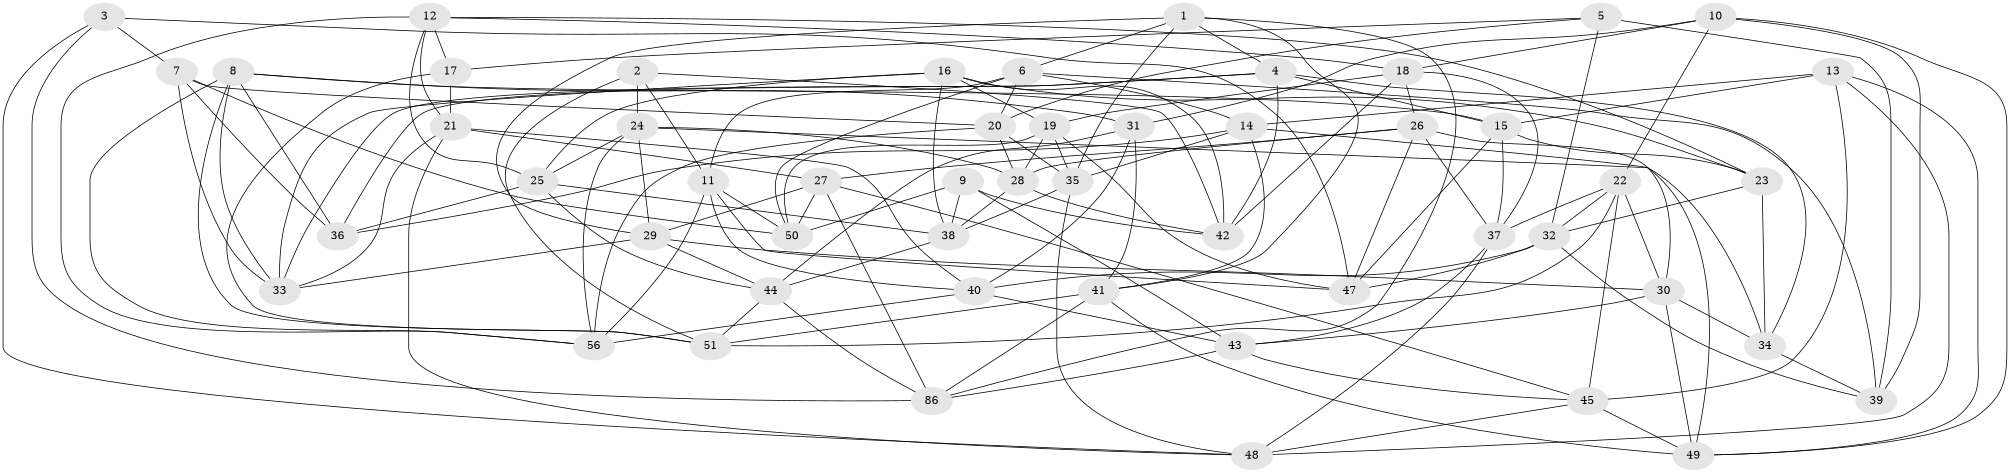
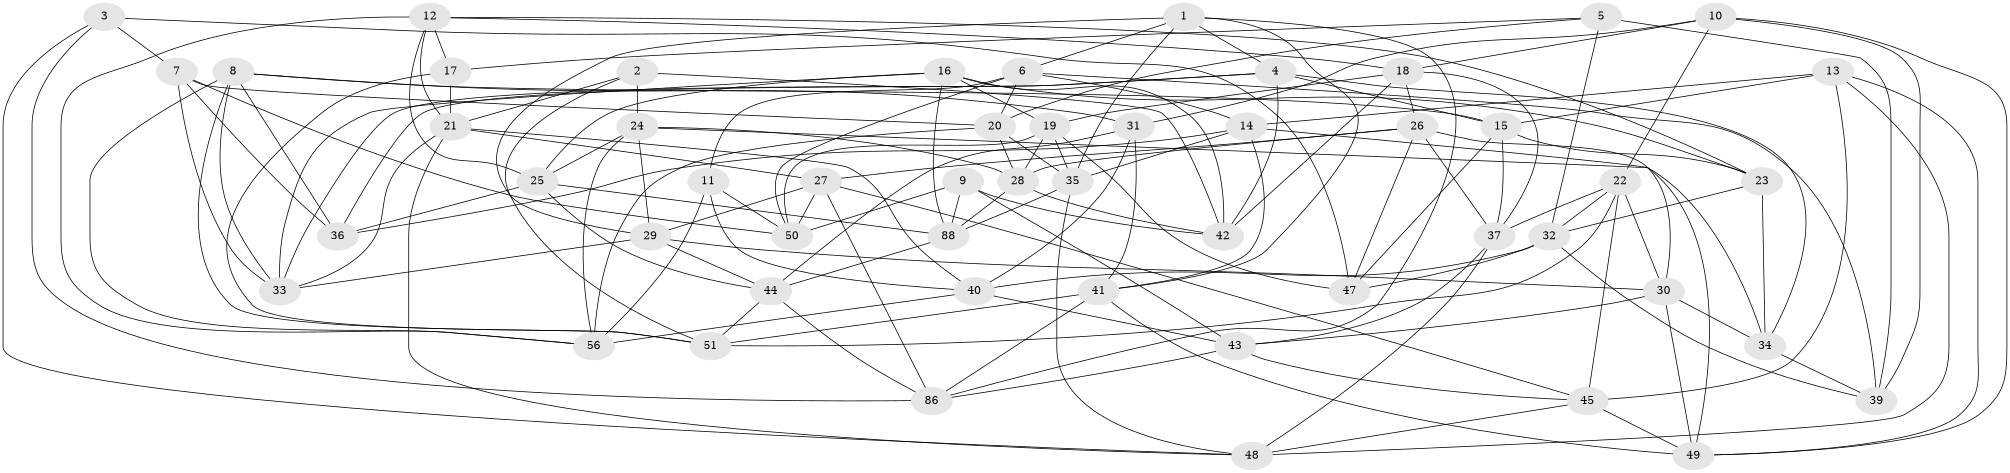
  graph {
    node [color=gray90 style=filled]
    edge [weight=1.0]
    1
    4
    6
    29
    35
    41
    n7 [label=86]
    42
    36
    15
    33
    34
    11
    20
    39
    14
    50
    30
    44
    48
-   38
+   38 [label=88]
    51
    49
    2
    24
    47
    n27 [label=56]
    40
    25
    28
    3
    7
    23
    37
    5
    17
    32
    13
    45
    21
    8
    31
    9
    43
    10
    18
    22
    19
    26
    12
    27
    16
    1 -- 4
    1 -- 6
    1 -- 29
    1 -- 35
    1 -- 41
    1 -- n7
    4 -- 42
    4 -- 36
    4 -- 15
    4 -- 33
    4 -- 34
    6 -- 11
    6 -- 20
    6 -- 39
    6 -- 14
    6 -- 50
    29 -- 33
    29 -- 30
    29 -- 44
    35 -- 48
    35 -- 38
    41 -- n7
    41 -- 51
    41 -- 49
    15 -- 47
    15 -- 23
    15 -- 37
    34 -- 39
    11 -- 50
-   11 -- 47
    11 -- n27
    11 -- 40
    20 -- 35
    20 -- n27
    20 -- 28
    14 -- 35
    14 -- 41
    14 -- 36
    14 -- 49
    30 -- 34
    30 -- 49
    30 -- 43
    44 -- n7
    44 -- 51
    38 -- 44
    2 -- 42
-   2 -- 11
+   2 -- 21
    2 -- 51
    2 -- 24
    24 -- 29
    24 -- 34
    24 -- n27
    24 -- 25
    24 -- 28
    40 -- n27
    40 -- 43
    25 -- 36
    25 -- 44
    25 -- 38
    28 -- 42
    28 -- 38
    3 -- n7
    3 -- 48
    3 -- 47
    3 -- 7
    7 -- 36
    7 -- 33
    7 -- 20
    7 -- 50
    23 -- 34 [weight=2.0]
    23 -- 32
    37 -- 48
    37 -- 43
    5 -- 20
    5 -- 39 [weight=2.0]
    5 -- 17
    5 -- 32
    17 -- 51
    17 -- 21
    32 -- 39
    32 -- 47
    32 -- 40
    13 -- 15
    13 -- 14
    13 -- 48
    13 -- 49
    13 -- 45
    45 -- 48
    45 -- 49
    21 -- 33
    21 -- 48
    21 -- 40
    21 -- 27
    8 -- 36
    8 -- 15
    8 -- 33
    8 -- 51
    8 -- n27
    8 -- 31
    31 -- 41
    31 -- 44
    31 -- 40
    9 -- 42
    9 -- 50
    9 -- 38
    9 -- 43
    43 -- n7
    43 -- 45
    10 -- 39
    10 -- 49
    10 -- 31 [weight=2.0]
    10 -- 18
    10 -- 22
    18 -- 42
    18 -- 37
    18 -- 19
    18 -- 26
    22 -- 30
    22 -- 51
    22 -- 37
    22 -- 32
    22 -- 45
    19 -- 35
    19 -- 50
    19 -- 47
    19 -- 28
    26 -- 30
    26 -- 47
    26 -- 28
    26 -- 37
    26 -- 27
    12 -- n27
    12 -- 25
    12 -- 23
    12 -- 17
    12 -- 21
    12 -- 18
    27 -- 29
    27 -- n7
    27 -- 50
    27 -- 45
    16 -- 42
    16 -- 33
    16 -- 38
    16 -- 25
    16 -- 23
    16 -- 19
  }
